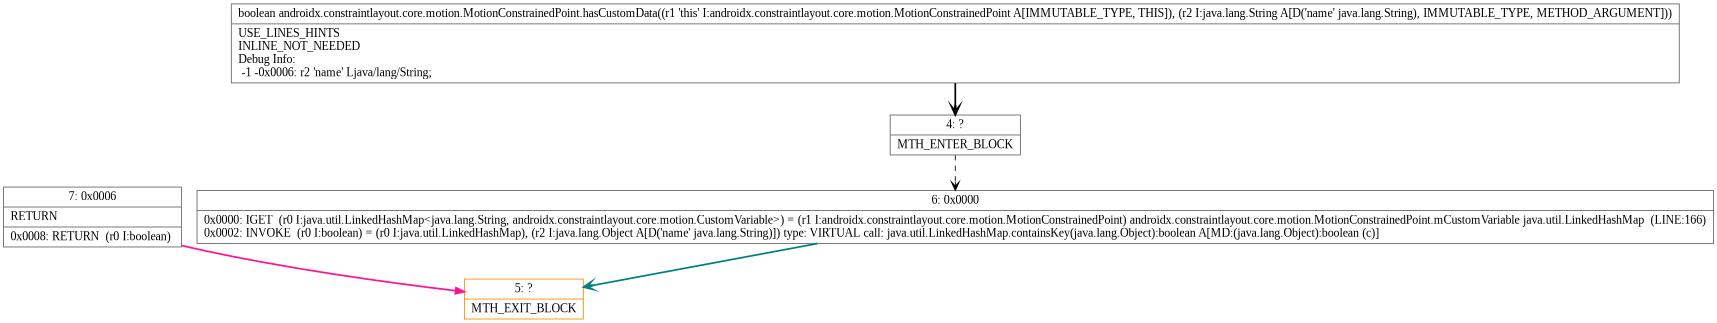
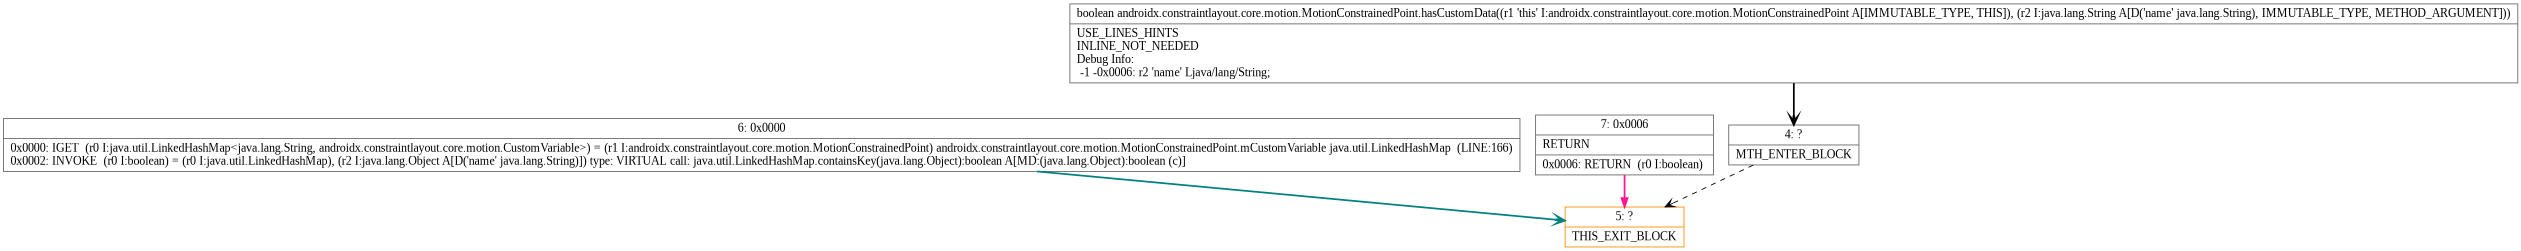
  digraph {
    fontname="Liberation Serif"
    node [color=gray40 fontname="Liberation Serif" shape=record]
    edge [arrowhead=vee color=black fontname="Liberation Serif" style=bold]
    n1 [label="{4\:\ ?|MTH_ENTER_BLOCK\l}"]
    n2 [label="{6\:\ 0x0000|0x0000: IGET  (r0 I:java.util.LinkedHashMap\<java.lang.String, androidx.constraintlayout.core.motion.CustomVariable\>) = (r1 I:androidx.constraintlayout.core.motion.MotionConstrainedPoint) androidx.constraintlayout.core.motion.MotionConstrainedPoint.mCustomVariable java.util.LinkedHashMap  (LINE:166)\l0x0002: INVOKE  (r0 I:boolean) = (r0 I:java.util.LinkedHashMap), (r2 I:java.lang.Object A[D('name' java.lang.String)]) type: VIRTUAL call: java.util.LinkedHashMap.containsKey(java.lang.Object):boolean A[MD:(java.lang.Object):boolean (c)]\l}"]
-   n3 [color=darkorange label="{5\:\ ?|MTH_EXIT_BLOCK\l}"]
-   n4 [label="{7\:\ 0x0006|RETURN\l|0x0008: RETURN  (r0 I:boolean) \l}"]
+   n3 [color=darkorange label="{5\:\ ?|THIS_EXIT_BLOCK\l}"]
+   n4 [label="{7\:\ 0x0006|RETURN\l|0x0006: RETURN  (r0 I:boolean) \l}"]
    n5 [label="{boolean androidx.constraintlayout.core.motion.MotionConstrainedPoint.hasCustomData((r1 'this' I:androidx.constraintlayout.core.motion.MotionConstrainedPoint A[IMMUTABLE_TYPE, THIS]), (r2 I:java.lang.String A[D('name' java.lang.String), IMMUTABLE_TYPE, METHOD_ARGUMENT]))  | USE_LINES_HINTS\lINLINE_NOT_NEEDED\lDebug Info:\l  \-1 \-0x0006: r2 'name' Ljava\/lang\/String;\l}"]
-   n1 -> n2 [style=dashed]
+   n1 -> n3 [style=dashed]
    n2 -> n3 [color=teal]
    n4 -> n3 [arrowhead=normal color=deeppink]
    n5 -> n1
  }
